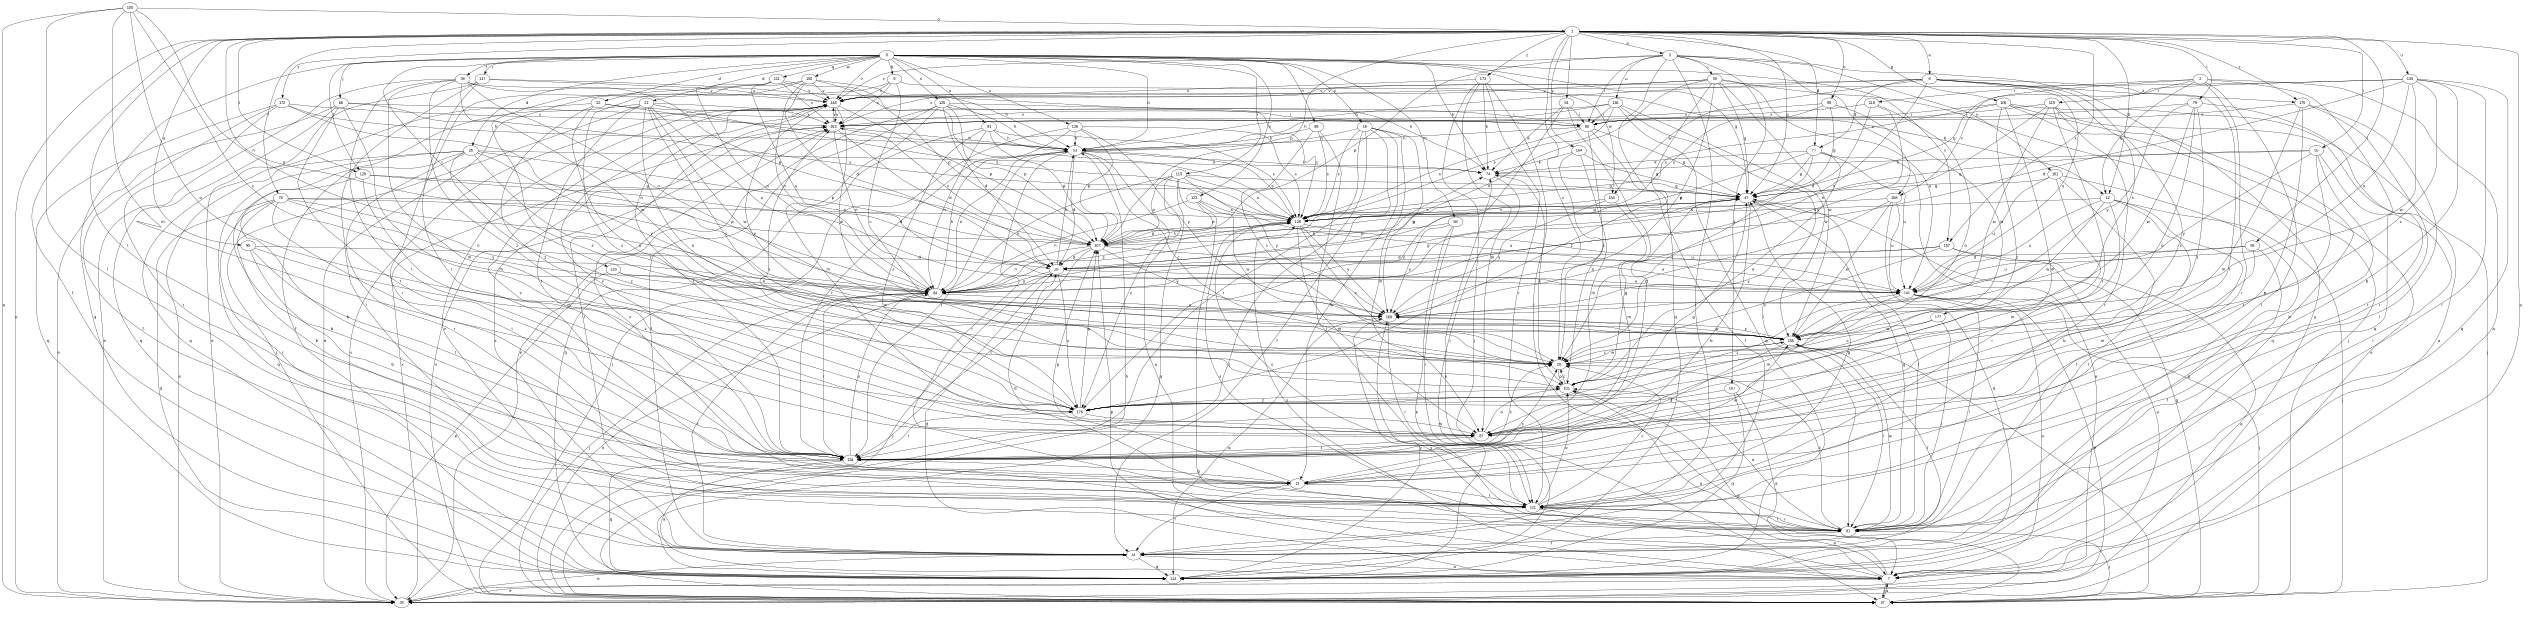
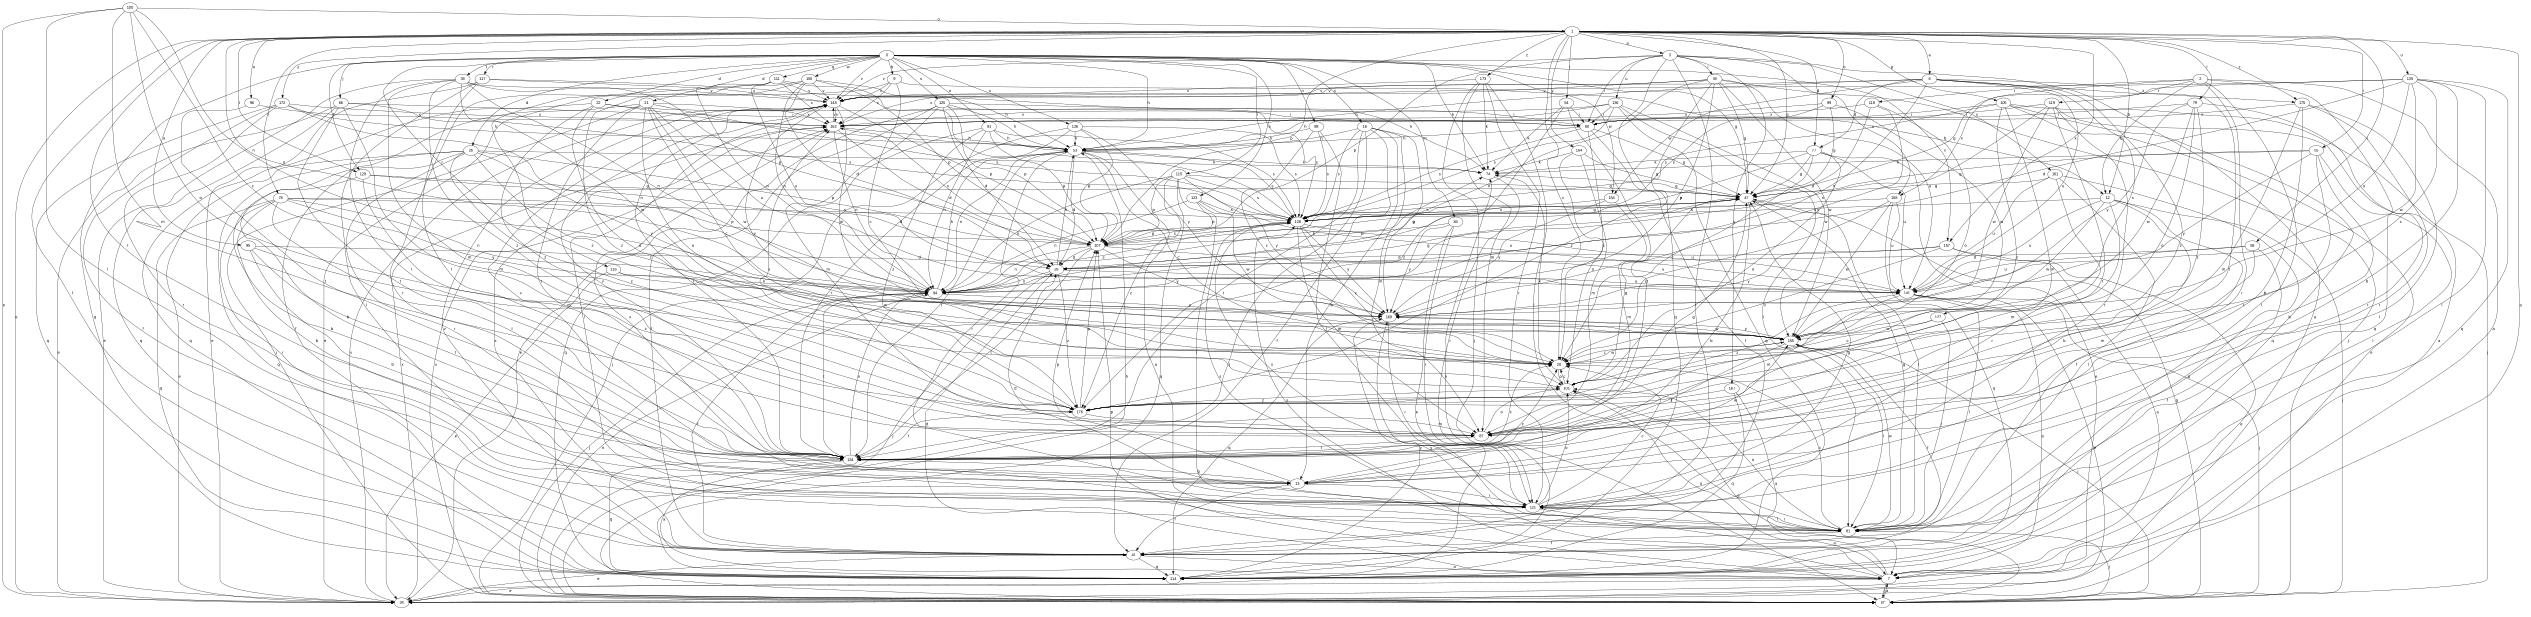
  strict digraph {
    fontname="Liberation Sans"
    node [fontname="Liberation Sans"]
    edge [fontname="Liberation Sans"]
    0
    9
    16
    21
    22
    26
    38
    47
    53
    66
    74
    84
    88
    91
    111
    114
    115
    116
    117
    123
    125
    126
    129
    148
    150
    154
    157
    12
    20
    34
    162
    41
    134
    67
    128
    169
    13
    87
    141
    101
    155
    60
    176
    107
    121
    94
    81
    7
    28
    1
    3
    6
    n53 [label=77]
    54
    55
    58
    78
    79
    95
+   96
    99
    105
    135
    164
    172
    173
    175
    158
    59
    136
    161
    167
    127
    100
    2
    118
    119
    0 -> 9 [label=b]
    0 -> 16 [label=c]
    0 -> 21 [label=d]
    0 -> 22 [label=d]
    0 -> 26 [label=d]
    0 -> 38 [label=f]
    0 -> 47 [label=g]
    0 -> 53 [label=h]
    0 -> 66 [label=j]
    0 -> 74 [label=k]
    0 -> 84 [label=m]
    0 -> 88 [label=n]
    0 -> 91 [label=n]
    0 -> 111 [label=q]
    0 -> 114 [label=q]
    0 -> 115 [label=r]
    0 -> 116 [label=r]
    0 -> 117 [label=r]
    0 -> 123 [label=s]
    0 -> 125 [label=s]
    0 -> 126 [label=s]
    0 -> 129 [label=t]
    0 -> 148 [label=v]
    0 -> 150 [label=w]
    0 -> 154 [label=w]
    0 -> 157 [label=x]
    9 -> 148 [label=v]
    9 -> 12 [label=b]
    9 -> 20 [label=c]
    9 -> 34 [label=e]
    9 -> 162 [label=x]
    16 -> 53 [label=h]
    16 -> 41 [label=f]
    16 -> 134 [label=t]
    16 -> 67 [label=j]
    16 -> 128 [label=s]
    16 -> 169 [label=y]
    16 -> 13 [label=b]
    16 -> 87 [label=m]
    21 -> 20 [label=c]
    21 -> 162 [label=x]
    21 -> 41 [label=f]
    21 -> 134 [label=t]
    21 -> 67 [label=j]
    21 -> 128 [label=s]
    21 -> 141 [label=u]
    21 -> 101 [label=o]
    21 -> 155 [label=w]
    22 -> 53 [label=h]
    22 -> 114 [label=q]
    22 -> 101 [label=o]
    22 -> 60 [label=i]
    22 -> 176 [label=z]
    26 -> 74 [label=k]
    26 -> 114 [label=q]
    26 -> 20 [label=c]
    26 -> 34 [label=e]
    26 -> 169 [label=y]
    26 -> 13 [label=b]
    26 -> 176 [label=z]
    26 -> 107 [label=p]
    26 -> 121 [label=r]
    38 -> 148 [label=v]
    38 -> 34 [label=e]
    38 -> 134 [label=t]
    38 -> 87 [label=m]
    38 -> 155 [label=w]
    38 -> 176 [label=z]
    38 -> 107 [label=p]
    38 -> 94 [label=n]
    47 -> 128 [label=s]
    47 -> 13 [label=b]
    47 -> 81 [label=l]
    53 -> 74 [label=k]
    53 -> 20 [label=c]
    53 -> 134 [label=t]
    53 -> 128 [label=s]
    53 -> 121 [label=r]
    53 -> 94 [label=n]
    53 -> 7 [label=a]
    53 -> 28 [label=d]
    66 -> 114 [label=q]
    66 -> 34 [label=e]
    66 -> 134 [label=t]
    66 -> 128 [label=s]
    66 -> 87 [label=m]
    66 -> 60 [label=i]
    74 -> 47 [label=g]
    74 -> 121 [label=r]
    84 -> 34 [label=e]
    84 -> 169 [label=y]
    84 -> 107 [label=p]
    84 -> 121 [label=r]
    88 -> 53 [label=h]
    88 -> 20 [label=c]
    88 -> 128 [label=s]
    88 -> 81 [label=l]
    91 -> 53 [label=h]
    91 -> 114 [label=q]
    91 -> 128 [label=s]
    91 -> 176 [label=z]
    91 -> 107 [label=p]
    91 -> 94 [label=n]
    111 -> 148 [label=v]
    111 -> 162 [label=x]
    111 -> 128 [label=s]
    111 -> 141 [label=u]
    111 -> 176 [label=z]
    111 -> 94 [label=n]
    114 -> 74 [label=k]
    114 -> 169 [label=y]
    115 -> 47 [label=g]
    115 -> 114 [label=q]
    115 -> 128 [label=s]
    115 -> 169 [label=y]
    115 -> 176 [label=z]
    115 -> 107 [label=p]
    115 -> 94 [label=n]
    115 -> 81 [label=l]
    116 -> 34 [label=e]
    116 -> 155 [label=w]
    116 -> 94 [label=n]
    117 -> 74 [label=k]
    117 -> 148 [label=v]
    117 -> 34 [label=e]
    117 -> 134 [label=t]
    117 -> 81 [label=l]
    123 -> 128 [label=s]
    123 -> 141 [label=u]
    123 -> 155 [label=w]
    123 -> 107 [label=p]
    123 -> 94 [label=n]
    125 -> 53 [label=h]
    125 -> 34 [label=e]
    125 -> 41 [label=f]
    125 -> 128 [label=s]
    125 -> 87 [label=m]
    125 -> 60 [label=i]
    125 -> 107 [label=p]
    125 -> 28 [label=d]
    126 -> 53 [label=h]
    126 -> 134 [label=t]
    126 -> 67 [label=j]
    126 -> 128 [label=s]
    126 -> 169 [label=y]
    126 -> 107 [label=p]
    129 -> 47 [label=g]
    129 -> 13 [label=b]
    129 -> 87 [label=m]
    129 -> 28 [label=d]
    148 -> 162 [label=x]
    148 -> 134 [label=t]
    148 -> 155 [label=w]
    148 -> 107 [label=p]
    148 -> 81 [label=l]
    150 -> 53 [label=h]
    150 -> 148 [label=v]
    150 -> 176 [label=z]
    150 -> 107 [label=p]
    150 -> 121 [label=r]
    150 -> 94 [label=n]
    150 -> 28 [label=d]
    154 -> 128 [label=s]
    154 -> 169 [label=y]
    154 -> 87 [label=m]
    157 -> 20 [label=c]
    157 -> 34 [label=e]
    157 -> 169 [label=y]
    157 -> 7 [label=a]
    157 -> 28 [label=d]
    12 -> 67 [label=j]
    12 -> 128 [label=s]
    12 -> 13 [label=b]
    12 -> 87 [label=m]
    12 -> 141 [label=u]
    12 -> 155 [label=w]
    12 -> 81 [label=l]
    20 -> 148 [label=v]
    20 -> 101 [label=o]
    20 -> 155 [label=w]
    34 -> 148 [label=v]
    34 -> 162 [label=x]
    162 -> 53 [label=h]
    162 -> 148 [label=v]
    162 -> 94 [label=n]
    162 -> 28 [label=d]
    41 -> 114 [label=q]
    41 -> 148 [label=v]
    41 -> 34 [label=e]
    41 -> 162 [label=x]
    41 -> 7 [label=a]
    134 -> 114 [label=q]
    134 -> 148 [label=v]
    134 -> 20 [label=c]
    134 -> 13 [label=b]
    134 -> 155 [label=w]
    134 -> 94 [label=n]
    134 -> 7 [label=a]
    67 -> 47 [label=g]
    67 -> 53 [label=h]
    67 -> 162 [label=x]
    67 -> 101 [label=o]
    67 -> 94 [label=n]
    67 -> 7 [label=a]
    128 -> 47 [label=g]
    128 -> 20 [label=c]
    128 -> 169 [label=y]
    128 -> 87 [label=m]
    128 -> 141 [label=u]
    128 -> 107 [label=p]
    169 -> 114 [label=q]
    169 -> 155 [label=w]
    169 -> 121 [label=r]
    13 -> 148 [label=v]
    13 -> 20 [label=c]
    13 -> 41 [label=f]
    13 -> 107 [label=p]
    13 -> 121 [label=r]
    87 -> 47 [label=g]
    87 -> 134 [label=t]
    87 -> 101 [label=o]
    141 -> 34 [label=e]
    141 -> 67 [label=j]
    141 -> 87 [label=m]
    141 -> 176 [label=z]
    141 -> 81 [label=l]
    141 -> 7 [label=a]
    101 -> 47 [label=g]
    101 -> 74 [label=k]
    101 -> 20 [label=c]
    101 -> 176 [label=z]
    155 -> 20 [label=c]
    155 -> 41 [label=f]
    155 -> 134 [label=t]
    155 -> 67 [label=j]
    155 -> 169 [label=y]
    155 -> 81 [label=l]
    60 -> 47 [label=g]
    60 -> 53 [label=h]
    60 -> 20 [label=c]
    60 -> 41 [label=f]
    60 -> 128 [label=s]
    176 -> 162 [label=x]
    176 -> 134 [label=t]
    176 -> 87 [label=m]
    176 -> 107 [label=p]
    107 -> 47 [label=g]
    107 -> 162 [label=x]
    107 -> 134 [label=t]
    107 -> 128 [label=s]
    107 -> 169 [label=y]
    107 -> 141 [label=u]
    107 -> 94 [label=n]
    107 -> 28 [label=d]
    121 -> 47 [label=g]
    121 -> 20 [label=c]
    121 -> 162 [label=x]
    121 -> 128 [label=s]
    121 -> 101 [label=o]
    121 -> 81 [label=l]
    121 -> 7 [label=a]
    121 -> 28 [label=d]
    94 -> 47 [label=g]
    94 -> 53 [label=h]
    94 -> 74 [label=k]
    94 -> 41 [label=f]
    94 -> 134 [label=t]
    94 -> 67 [label=j]
    94 -> 128 [label=s]
    94 -> 169 [label=y]
    81 -> 47 [label=g]
    81 -> 20 [label=c]
    81 -> 41 [label=f]
    81 -> 67 [label=j]
    81 -> 128 [label=s]
    81 -> 101 [label=o]
    81 -> 155 [label=w]
    81 -> 121 [label=r]
    7 -> 34 [label=e]
    7 -> 67 [label=j]
    7 -> 128 [label=s]
    7 -> 169 [label=y]
    7 -> 101 [label=o]
    7 -> 107 [label=p]
    7 -> 28 [label=d]
    28 -> 53 [label=h]
    28 -> 67 [label=j]
    28 -> 141 [label=u]
    28 -> 176 [label=z]
    28 -> 94 [label=n]
    1 -> 47 [label=g]
    1 -> 129 [label=t]
    1 -> 157 [label=x]
    1 -> 12 [label=b]
    1 -> 20 [label=c]
    1 -> 34 [label=e]
    1 -> 41 [label=f]
    1 -> 134 [label=t]
    1 -> 107 [label=p]
    1 -> 94 [label=n]
    1 -> 7 [label=a]
    1 -> 3 [label=a]
    1 -> 6 [label=a]
    1 -> n53 [label=d]
    1 -> 54 [label=i]
    1 -> 55 [label=i]
    1 -> 58 [label=i]
    1 -> 78 [label=l]
    1 -> 79 [label=l]
    1 -> 95 [label=o]
+   1 -> 96 [label=o]
    1 -> 99 [label=o]
    1 -> 105 [label=p]
    1 -> 135 [label=u]
    1 -> 164 [label=y]
    1 -> 172 [label=z]
    1 -> 173 [label=z]
    1 -> 175 [label=z]
    3 -> 114 [label=q]
    3 -> 148 [label=v]
    3 -> 41 [label=f]
    3 -> 60 [label=i]
    3 -> 107 [label=p]
    3 -> 7 [label=a]
    3 -> 158 [label=x]
    3 -> 59 [label=i]
    3 -> 136 [label=u]
    3 -> 161 [label=x]
    3 -> 167 [label=y]
    6 -> 53 [label=h]
    6 -> 148 [label=v]
    6 -> 154 [label=w]
    6 -> 134 [label=t]
    6 -> 141 [label=u]
    6 -> 176 [label=z]
    6 -> 94 [label=n]
    6 -> n53 [label=d]
    6 -> 175 [label=z]
    6 -> 127 [label=s]
    n53 -> 47 [label=g]
    n53 -> 74 [label=k]
    n53 -> 20 [label=c]
    n53 -> 34 [label=e]
    n53 -> 141 [label=u]
    n53 -> 101 [label=o]
    n53 -> 107 [label=p]
    54 -> 74 [label=k]
    54 -> 134 [label=t]
    54 -> 60 [label=i]
    54 -> 176 [label=z]
    55 -> 47 [label=g]
    55 -> 74 [label=k]
    55 -> 134 [label=t]
    55 -> 169 [label=y]
    55 -> 13 [label=b]
    55 -> 81 [label=l]
    58 -> 41 [label=f]
    58 -> 87 [label=m]
    58 -> 141 [label=u]
    58 -> 28 [label=d]
    78 -> 114 [label=q]
    78 -> 134 [label=t]
    78 -> 128 [label=s]
    78 -> 169 [label=y]
    78 -> 13 [label=b]
    78 -> 107 [label=p]
    78 -> 121 [label=r]
    78 -> 94 [label=n]
    79 -> 169 [label=y]
    79 -> 101 [label=o]
    79 -> 155 [label=w]
    79 -> 60 [label=i]
    79 -> 176 [label=z]
    79 -> 121 [label=r]
    95 -> 134 [label=t]
    95 -> 13 [label=b]
    95 -> 176 [label=z]
    95 -> 28 [label=d]
+   96 -> 162 [label=x]
+   96 -> 134 [label=t]
    99 -> 47 [label=g]
    99 -> 162 [label=x]
    99 -> 128 [label=s]
    99 -> 155 [label=w]
    105 -> 114 [label=q]
    105 -> 34 [label=e]
    105 -> 67 [label=j]
    105 -> 128 [label=s]
    105 -> 87 [label=m]
    105 -> 60 [label=i]
    105 -> 176 [label=z]
    135 -> 47 [label=g]
    135 -> 114 [label=q]
    135 -> 148 [label=v]
    135 -> 20 [label=c]
    135 -> 13 [label=b]
    135 -> 141 [label=u]
    135 -> 155 [label=w]
    135 -> 81 [label=l]
    135 -> 28 [label=d]
    164 -> 47 [label=g]
    164 -> 74 [label=k]
    164 -> 87 [label=m]
    164 -> 101 [label=o]
    172 -> 53 [label=h]
    172 -> 114 [label=q]
    172 -> 162 [label=x]
    172 -> 41 [label=f]
    172 -> 121 [label=r]
    172 -> 94 [label=n]
    173 -> 74 [label=k]
    173 -> 148 [label=v]
    173 -> 67 [label=j]
    173 -> 87 [label=m]
    173 -> 121 [label=r]
    173 -> 81 [label=l]
    175 -> 162 [label=x]
    175 -> 13 [label=b]
    175 -> 87 [label=m]
    175 -> 121 [label=r]
    175 -> 81 [label=l]
    158 -> 114 [label=q]
    158 -> 20 [label=c]
    158 -> 128 [label=s]
    158 -> 141 [label=u]
    158 -> 155 [label=w]
    59 -> 47 [label=g]
    59 -> 148 [label=v]
    59 -> 162 [label=x]
    59 -> 67 [label=j]
    59 -> 169 [label=y]
    59 -> 141 [label=u]
    59 -> 155 [label=w]
    59 -> 176 [label=z]
    59 -> 94 [label=n]
    136 -> 53 [label=h]
    136 -> 114 [label=q]
    136 -> 162 [label=x]
    136 -> 128 [label=s]
    136 -> 155 [label=w]
    136 -> 60 [label=i]
    136 -> 81 [label=l]
    161 -> 47 [label=g]
    161 -> 114 [label=q]
    161 -> 41 [label=f]
    161 -> 141 [label=u]
    161 -> 121 [label=r]
    167 -> 114 [label=q]
    167 -> 176 [label=z]
    167 -> 7 [label=a]
    127 -> 20 [label=c]
    127 -> 155 [label=w]
    127 -> 81 [label=l]
    100 -> 20 [label=c]
    100 -> 34 [label=e]
    100 -> 87 [label=m]
    100 -> 101 [label=o]
    100 -> 94 [label=n]
    100 -> 81 [label=l]
    100 -> 1 [label=o]
    2 -> 114 [label=q]
    2 -> 12 [label=b]
    2 -> 121 [label=r]
    2 -> 81 [label=l]
    2 -> 7 [label=a]
    2 -> 158 [label=x]
    2 -> 118 [label=r]
    2 -> 119 [label=r]
    118 -> 162 [label=x]
    118 -> 169 [label=y]
    118 -> 101 [label=o]
    118 -> 28 [label=d]
    119 -> 134 [label=t]
    119 -> 155 [label=w]
    119 -> 60 [label=i]
    119 -> 121 [label=r]
    119 -> 94 [label=n]
    119 -> 7 [label=a]
  }
